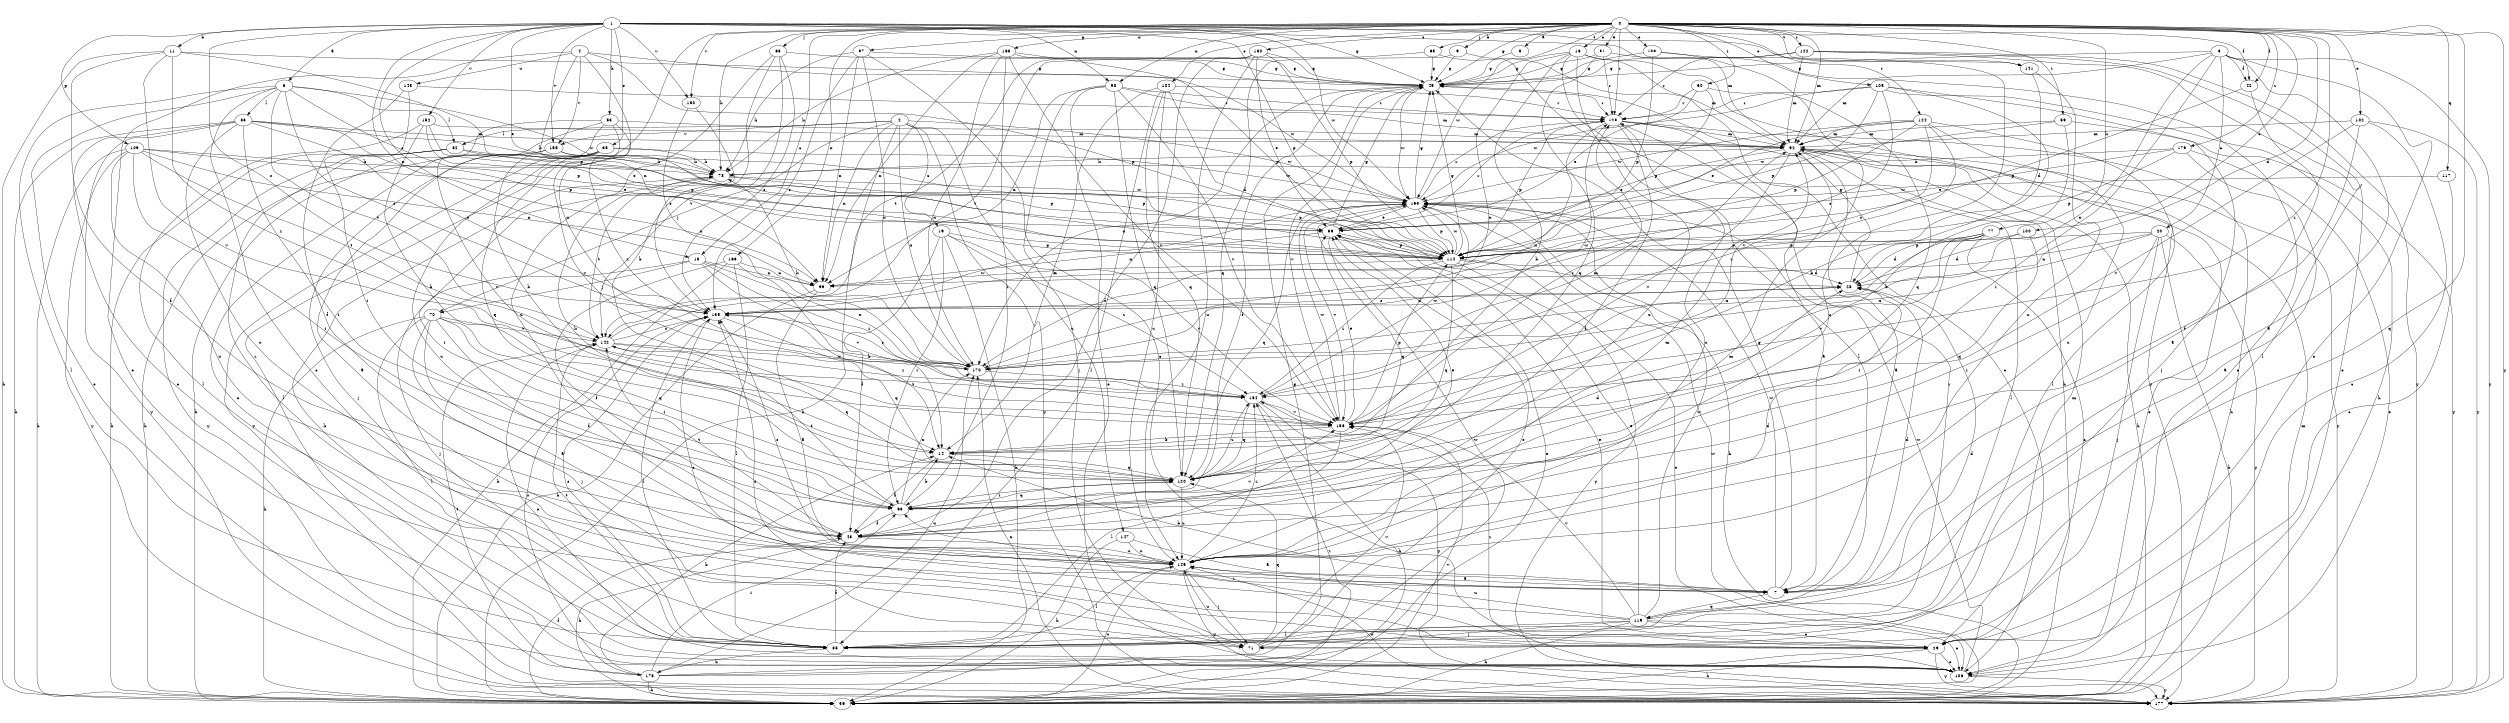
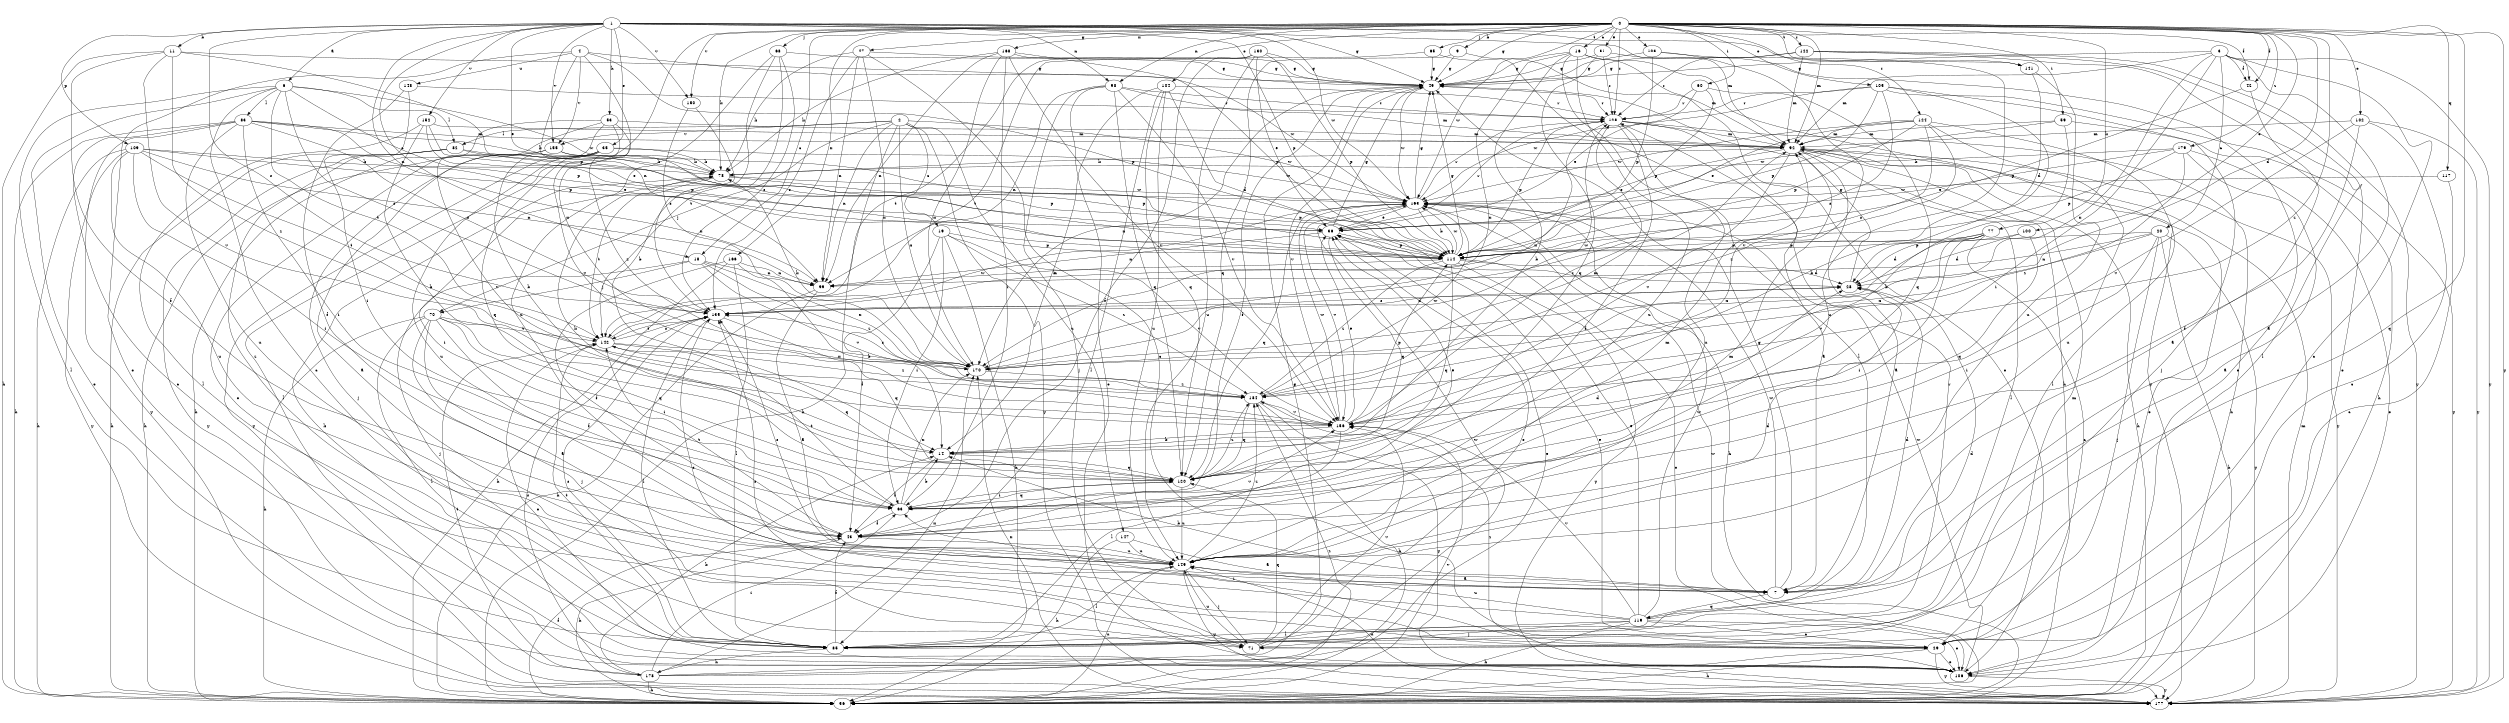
  strict digraph {
    0
-   5
    9
    16
    18
    28
    31
    42
-   47 [label=67]
+   47
    49
    59
    60
    65
    68
    77
    78
    92
    98
    100
    102
    103
    104
    105
    117
    119
    122
    124
    128
    130
    141
    150
    163
    166
    168
    177
    178
    179
    184
    106
    120
    170
    56
    85
    14
    149
    99
    70
    156
    71
    135
    114
    7
    n53 [label=29]
    43
    36
    142
    63
    1
    6
    11
    35
    53
    109
    152
    155
    82
    83
    2
    19
    147
    3
    20
    4
    148
-   0 -> 5 [label=a]
    0 -> 9 [label=b]
    0 -> 16 [label=c]
    0 -> 18 [label=c]
    0 -> 28 [label=d]
    0 -> 31 [label=e]
    0 -> 42 [label=f]
    0 -> 47 [label=g]
    0 -> 49 [label=g]
    0 -> 59 [label=i]
    0 -> 60 [label=i]
    0 -> 65 [label=j]
    0 -> 68 [label=j]
    0 -> 77 [label=k]
    0 -> 78 [label=k]
    0 -> 92 [label=m]
    0 -> 98 [label=n]
    0 -> 100 [label=o]
    0 -> 102 [label=o]
    0 -> 103 [label=o]
    0 -> 104 [label=o]
    0 -> 105 [label=o]
    0 -> 117 [label=q]
    0 -> 119 [label=q]
    0 -> 122 [label=r]
    0 -> 124 [label=r]
    0 -> 128 [label=r]
-   0 -> 130 [label=s]
    0 -> 141 [label=t]
    0 -> 150 [label=v]
    0 -> 163 [label=w]
    0 -> 166 [label=x]
    0 -> 168 [label=x]
    0 -> 177 [label=y]
    0 -> 178 [label=z]
    0 -> 179 [label=z]
    0 -> 184 [label=z]
-   5 -> 49 [label=g]
    9 -> 49 [label=g]
    9 -> 106 [label=o]
    9 -> 120 [label=q]
    16 -> 49 [label=g]
    16 -> 177 [label=y]
    16 -> 170 [label=x]
    16 -> 56 [label=h]
    16 -> 85 [label=l]
    16 -> 14 [label=b]
    16 -> 149 [label=u]
    18 -> 184 [label=z]
    18 -> 170 [label=x]
    18 -> 99 [label=n]
    18 -> 70 [label=j]
    18 -> 156 [label=v]
    18 -> 71 [label=j]
    28 -> 49 [label=g]
    28 -> 135 [label=s]
    31 -> 49 [label=g]
    31 -> 128 [label=r]
    31 -> 106 [label=o]
    31 -> 120 [label=q]
    42 -> 114 [label=p]
    42 -> 7 [label=a]
    47 -> 49 [label=g]
    47 -> 78 [label=k]
    47 -> 170 [label=x]
    47 -> 99 [label=n]
    47 -> 135 [label=s]
    47 -> n53 [label=c]
    49 -> 128 [label=r]
    49 -> 163 [label=w]
    49 -> 170 [label=x]
    49 -> 156 [label=v]
    49 -> 43 [label=f]
    59 -> 92 [label=m]
    59 -> 163 [label=w]
    59 -> 177 [label=y]
    59 -> 14 [label=b]
    60 -> 128 [label=r]
    60 -> 120 [label=q]
    60 -> 114 [label=p]
    60 -> 36 [label=e]
    65 -> 49 [label=g]
    65 -> 92 [label=m]
    65 -> 142 [label=t]
    68 -> 49 [label=g]
    68 -> 14 [label=b]
    68 -> 149 [label=u]
    68 -> 135 [label=s]
    68 -> 142 [label=t]
    77 -> 28 [label=d]
    77 -> 170 [label=x]
    77 -> 156 [label=v]
    77 -> 114 [label=p]
    77 -> n53 [label=c]
    77 -> 63 [label=i]
    78 -> 163 [label=w]
    78 -> 114 [label=p]
    78 -> 142 [label=t]
    78 -> 63 [label=i]
    92 -> 78 [label=k]
    92 -> 177 [label=y]
    92 -> 106 [label=o]
    92 -> 56 [label=h]
    92 -> 85 [label=l]
    92 -> 156 [label=v]
    92 -> 7 [label=a]
    92 -> 36 [label=e]
    98 -> 92 [label=m]
    98 -> 128 [label=r]
    98 -> 106 [label=o]
    98 -> 120 [label=q]
    98 -> 99 [label=n]
    98 -> 156 [label=v]
    98 -> 71 [label=j]
    100 -> 28 [label=d]
    100 -> 120 [label=q]
    100 -> 114 [label=p]
    102 -> 92 [label=m]
    102 -> 177 [label=y]
    102 -> 156 [label=v]
    102 -> n53 [label=c]
    102 -> 43 [label=f]
    103 -> 49 [label=g]
    103 -> 149 [label=u]
    103 -> 156 [label=v]
    103 -> 114 [label=p]
    104 -> 28 [label=d]
    104 -> 128 [label=r]
    104 -> 120 [label=q]
    104 -> 85 [label=l]
    104 -> 14 [label=b]
    104 -> 149 [label=u]
    105 -> 128 [label=r]
    105 -> 163 [label=w]
    105 -> 56 [label=h]
    105 -> 14 [label=b]
    105 -> 71 [label=j]
    105 -> 135 [label=s]
    105 -> 114 [label=p]
    117 -> 163 [label=w]
    117 -> n53 [label=c]
    119 -> 28 [label=d]
    119 -> 163 [label=w]
    119 -> 106 [label=o]
    119 -> 56 [label=h]
    119 -> 85 [label=l]
    119 -> 149 [label=u]
    119 -> 156 [label=v]
    119 -> 71 [label=j]
    119 -> 135 [label=s]
    119 -> n53 [label=c]
    119 -> 36 [label=e]
    122 -> 49 [label=g]
    122 -> 92 [label=m]
    122 -> 128 [label=r]
    122 -> 177 [label=y]
    122 -> 106 [label=o]
    122 -> 85 [label=l]
    124 -> 92 [label=m]
    124 -> 163 [label=w]
    124 -> 184 [label=z]
    124 -> 85 [label=l]
    124 -> 149 [label=u]
    124 -> 135 [label=s]
    124 -> 114 [label=p]
    124 -> 36 [label=e]
    128 -> 92 [label=m]
    128 -> 170 [label=x]
    128 -> 56 [label=h]
    128 -> 149 [label=u]
    128 -> 114 [label=p]
    128 -> 7 [label=a]
    128 -> 43 [label=f]
    130 -> 49 [label=g]
    130 -> 149 [label=u]
    130 -> 114 [label=p]
    130 -> 43 [label=f]
    130 -> 36 [label=e]
    130 -> 142 [label=t]
    141 -> 28 [label=d]
    141 -> 149 [label=u]
    150 -> 170 [label=x]
    150 -> 135 [label=s]
    163 -> 49 [label=g]
    163 -> 128 [label=r]
    163 -> 120 [label=q]
    163 -> 56 [label=h]
    163 -> 156 [label=v]
-   163 -> 114 [label=p]
+   163 -> 114 [label=b]
    163 -> 36 [label=e]
    166 -> 56 [label=h]
    166 -> 85 [label=l]
    166 -> 14 [label=b]
    166 -> 99 [label=n]
    166 -> 43 [label=f]
    168 -> 49 [label=g]
    168 -> 78 [label=k]
    168 -> 170 [label=x]
    168 -> 99 [label=n]
    168 -> 156 [label=v]
    168 -> 114 [label=p]
    168 -> 63 [label=i]
    177 -> 92 [label=m]
    177 -> 170 [label=x]
    177 -> 149 [label=u]
    178 -> 49 [label=g]
    178 -> 163 [label=w]
    178 -> 170 [label=x]
    178 -> 56 [label=h]
    178 -> 14 [label=b]
    178 -> 135 [label=s]
    178 -> 36 [label=e]
    178 -> 142 [label=t]
    178 -> 63 [label=i]
    179 -> 78 [label=k]
+   179 -> 184 [label=z]
    179 -> 106 [label=o]
    179 -> 114 [label=p]
    179 -> 7 [label=a]
    179 -> 36 [label=e]
    184 -> 92 [label=m]
    184 -> 163 [label=w]
    184 -> 177 [label=y]
    184 -> 120 [label=q]
    184 -> 56 [label=h]
    184 -> 156 [label=v]
    106 -> 78 [label=k]
    106 -> 163 [label=w]
    106 -> 177 [label=y]
    106 -> 184 [label=z]
    120 -> 78 [label=k]
    120 -> 184 [label=z]
    120 -> 149 [label=u]
    120 -> 63 [label=i]
    170 -> 78 [label=k]
    170 -> 128 [label=w]
    170 -> 184 [label=z]
    170 -> 135 [label=s]
    56 -> 163 [label=w]
    56 -> 184 [label=z]
    56 -> 149 [label=u]
    56 -> 156 [label=v]
    56 -> 43 [label=f]
    85 -> 128 [label=r]
    85 -> 178 [label=h]
    85 -> 135 [label=s]
    85 -> 43 [label=f]
    85 -> 142 [label=t]
    14 -> 120 [label=q]
    14 -> 43 [label=f]
    149 -> 28 [label=d]
    149 -> 92 [label=m]
    149 -> 177 [label=y]
    149 -> 184 [label=z]
    149 -> 85 [label=l]
    149 -> 71 [label=j]
    149 -> 135 [label=s]
    149 -> 7 [label=a]
    99 -> 56 [label=h]
    99 -> 7 [label=a]
    70 -> 120 [label=q]
    70 -> 56 [label=h]
    70 -> 85 [label=l]
    70 -> 71 [label=j]
    70 -> 7 [label=a]
    70 -> 43 [label=f]
    70 -> 142 [label=t]
    70 -> 63 [label=i]
    156 -> 128 [label=r]
    156 -> 163 [label=w]
    156 -> 85 [label=l]
    156 -> 14 [label=b]
    156 -> 114 [label=p]
    156 -> 36 [label=e]
    71 -> 120 [label=q]
    71 -> 149 [label=u]
    71 -> 156 [label=v]
    71 -> 36 [label=e]
    135 -> 28 [label=d]
    135 -> 120 [label=q]
    135 -> 85 [label=l]
-   135 -> 14 [label=t]
+   135 -> 142 [label=t]
    114 -> 28 [label=d]
    114 -> 49 [label=g]
    114 -> 163 [label=w]
    114 -> 177 [label=y]
    114 -> 184 [label=z]
    114 -> 106 [label=o]
    114 -> 120 [label=q]
    114 -> 99 [label=n]
    7 -> 28 [label=d]
    7 -> 49 [label=g]
    7 -> 119 [label=q]
    7 -> 163 [label=w]
    7 -> 14 [label=b]
    n53 -> 92 [label=m]
    n53 -> 177 [label=y]
    n53 -> 106 [label=o]
    n53 -> 56 [label=h]
    n53 -> 135 [label=s]
    n53 -> 36 [label=e]
    n53 -> 63 [label=i]
    43 -> 92 [label=m]
    43 -> 56 [label=h]
    43 -> 149 [label=u]
    43 -> 156 [label=v]
    43 -> 142 [label=t]
    36 -> 49 [label=g]
    36 -> 128 [label=r]
    36 -> 120 [label=q]
    36 -> 99 [label=n]
    36 -> 114 [label=p]
    142 -> 163 [label=w]
    142 -> 184 [label=z]
    142 -> 106 [label=o]
    142 -> 120 [label=q]
    142 -> 170 [label=x]
    142 -> 135 [label=s]
    63 -> 28 [label=d]
    63 -> 120 [label=q]
    63 -> 170 [label=x]
    63 -> 14 [label=b]
    63 -> 43 [label=f]
    63 -> 36 [label=e]
    63 -> 142 [label=t]
    1 -> 18 [label=c]
    1 -> 42 [label=f]
    1 -> 49 [label=g]
    1 -> 92 [label=m]
    1 -> 98 [label=n]
    1 -> 141 [label=t]
    1 -> 150 [label=v]
    1 -> 163 [label=w]
    1 -> 99 [label=n]
    1 -> 135 [label=s]
    1 -> 114 [label=p]
    1 -> 36 [label=e]
    1 -> 6 [label=a]
    1 -> 11 [label=b]
    1 -> 35 [label=e]
    1 -> 53 [label=h]
    1 -> 109 [label=p]
    1 -> 152 [label=v]
    1 -> 155 [label=v]
    6 -> 163 [label=w]
    6 -> 106 [label=o]
    6 -> 85 [label=l]
    6 -> 135 [label=s]
    6 -> 114 [label=p]
    6 -> n53 [label=c]
    6 -> 142 [label=t]
    6 -> 82 [label=l]
    6 -> 83 [label=l]
    11 -> 49 [label=g]
    11 -> 184 [label=z]
    11 -> 56 [label=h]
    11 -> 156 [label=v]
    11 -> 114 [label=p]
    11 -> 43 [label=f]
    35 -> 78 [label=k]
    35 -> 163 [label=w]
    35 -> 177 [label=y]
    35 -> 120 [label=q]
    35 -> 149 [label=u]
    35 -> 71 [label=j]
    35 -> 7 [label=a]
    53 -> 92 [label=m]
    53 -> 184 [label=z]
    53 -> 106 [label=o]
    53 -> 56 [label=h]
    53 -> 14 [label=b]
    53 -> 156 [label=v]
    109 -> 78 [label=k]
    109 -> 177 [label=y]
    109 -> 56 [label=h]
    109 -> 149 [label=u]
    109 -> 99 [label=n]
    109 -> 36 [label=e]
    109 -> 142 [label=t]
    109 -> 63 [label=i]
    152 -> 92 [label=m]
    152 -> 85 [label=l]
    152 -> 14 [label=b]
    152 -> 114 [label=p]
    152 -> 36 [label=e]
    155 -> 78 [label=k]
    155 -> 56 [label=h]
    155 -> 156 [label=v]
    155 -> 114 [label=p]
    82 -> 78 [label=k]
    82 -> 177 [label=y]
    82 -> 56 [label=h]
    82 -> 85 [label=l]
    82 -> 114 [label=p]
    83 -> 78 [label=k]
    83 -> 92 [label=m]
    83 -> 177 [label=y]
    83 -> 56 [label=h]
    83 -> 149 [label=u]
    83 -> 135 [label=s]
    83 -> 114 [label=p]
    83 -> n53 [label=c]
    83 -> 63 [label=i]
    2 -> 163 [label=w]
    2 -> 177 [label=y]
    2 -> 170 [label=x]
    2 -> 56 [label=h]
    2 -> 99 [label=n]
    2 -> 70 [label=j]
    2 -> 155 [label=v]
    2 -> 82 [label=l]
    2 -> 19 [label=c]
    2 -> 147 [label=u]
    19 -> 184 [label=z]
    19 -> 56 [label=h]
    19 -> 156 [label=v]
    19 -> 114 [label=p]
    19 -> 43 [label=f]
    19 -> 63 [label=i]
    147 -> 56 [label=h]
    147 -> 149 [label=u]
    147 -> 7 [label=a]
    3 -> 42 [label=f]
    3 -> 49 [label=g]
    3 -> 92 [label=m]
    3 -> 177 [label=y]
    3 -> 170 [label=x]
    3 -> 7 [label=a]
    3 -> n53 [label=c]
    3 -> 63 [label=i]
    3 -> 20 [label=c]
    20 -> 177 [label=y]
    20 -> 170 [label=x]
    20 -> 56 [label=h]
    20 -> 99 [label=n]
    20 -> 71 [label=j]
    20 -> 114 [label=p]
    20 -> 63 [label=i]
    4 -> 163 [label=w]
    4 -> 106 [label=o]
    4 -> 170 [label=x]
    4 -> 99 [label=n]
    4 -> 114 [label=p]
    4 -> 155 [label=v]
    4 -> 148 [label=u]
    148 -> 128 [label=r]
    148 -> 43 [label=f]
    148 -> 63 [label=i]
  }
